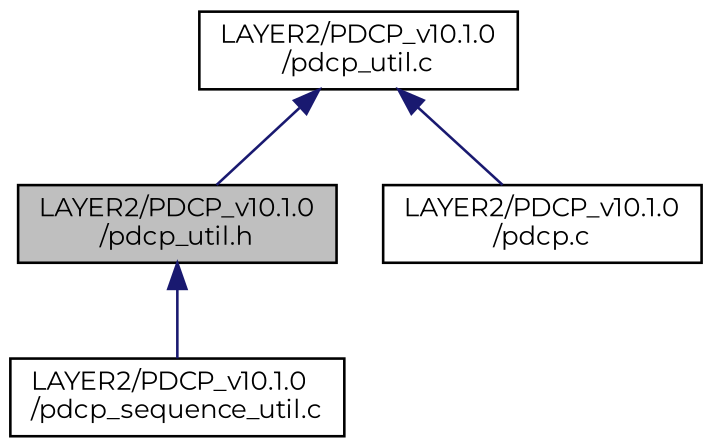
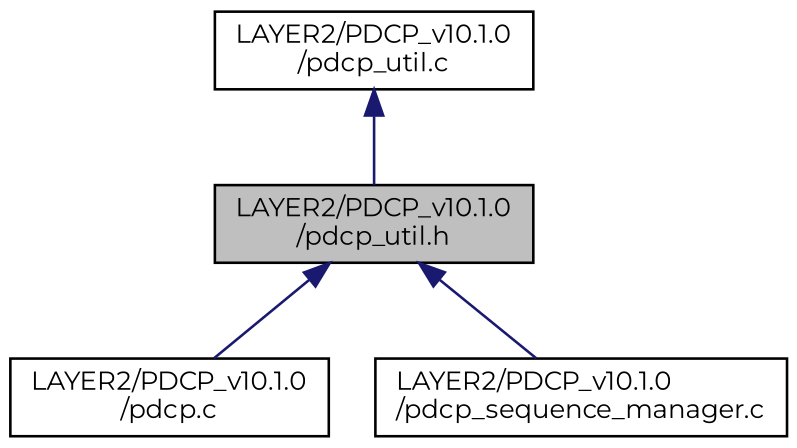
  digraph {
    fontname=Montserrat
    node [color=black fillcolor=white fontname=Montserrat fontsize=10 shape=record style=filled]
    edge [color=midnightblue dir=back fontname=Montserrat fontsize=10 labelfontname=Helvetica labelfontsize=10 style=solid]
    n1 [fillcolor=grey75 fontcolor=black height=0.2 label="LAYER2/PDCP_v10.1.0\l/pdcp_util.h" width=0.4]
    n2 [height=0.2 label="LAYER2/PDCP_v10.1.0\l/pdcp.c" width=0.4]
-   n3 [height=0.2 label="LAYER2/PDCP_v10.1.0\l/pdcp_sequence_util.c" width=0.4]
+   n3 [height=0.2 label="LAYER2/PDCP_v10.1.0\l/pdcp_sequence_manager.c" width=0.4]
    n4 [height=0.2 label="LAYER2/PDCP_v10.1.0\l/pdcp_util.c" width=0.4]
-   n4 -> n2
+   n1 -> n2
    n1 -> n3
    n4 -> n1
  }
